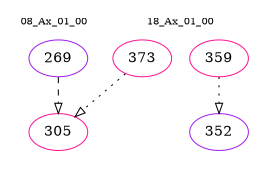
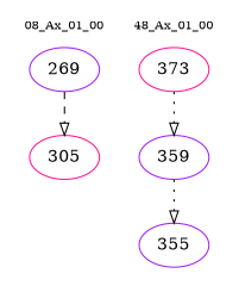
  digraph {
    node [color=purple]
    edge [arrowhead=onormal color=black style=dotted]
    n1 [label=269]
    n2 [color=deeppink label=305]
    n3 [color=deeppink label=373]
-   n4 [color=deeppink label=359]
-   n5 [label=352]
+   n4 [label=359]
+   n5 [label=355]
    subgraph cluster_1 {
      color=white
      fontsize=10
      label="08_Ax_01_00"
      n1
      n2
    }
    subgraph cluster_2 {
      color=white
      fontsize=10
-     label="18_Ax_01_00"
+     label="48_Ax_01_00"
      n3
      n4
      n5
    }
    n1 -> n2 [style=dashed]
-   n3 -> n2
+   n3 -> n4
    n4 -> n5
  }
